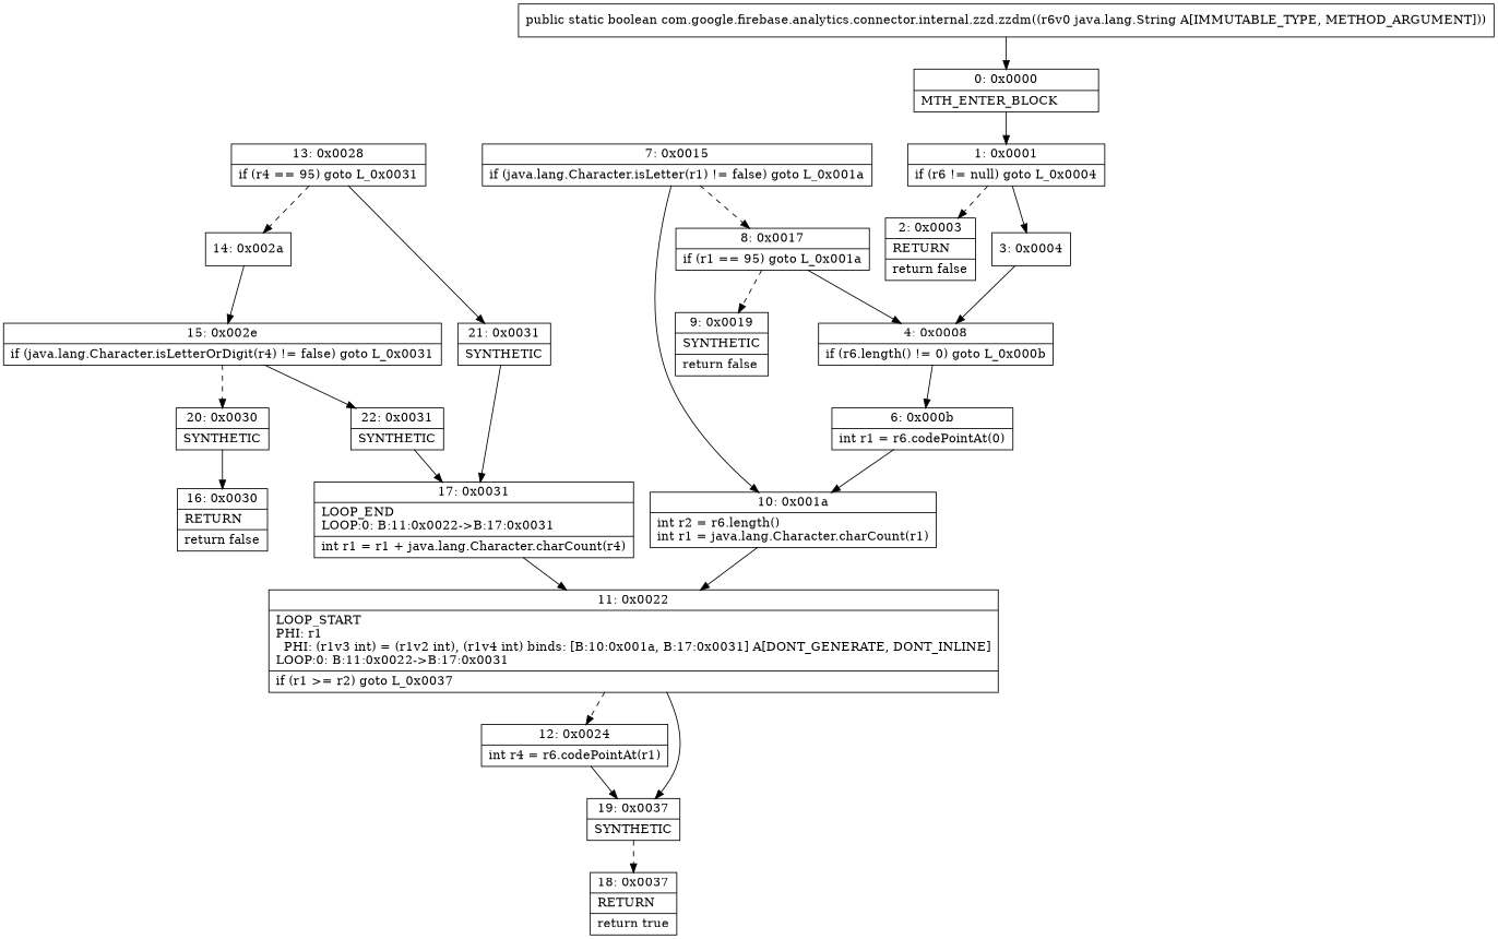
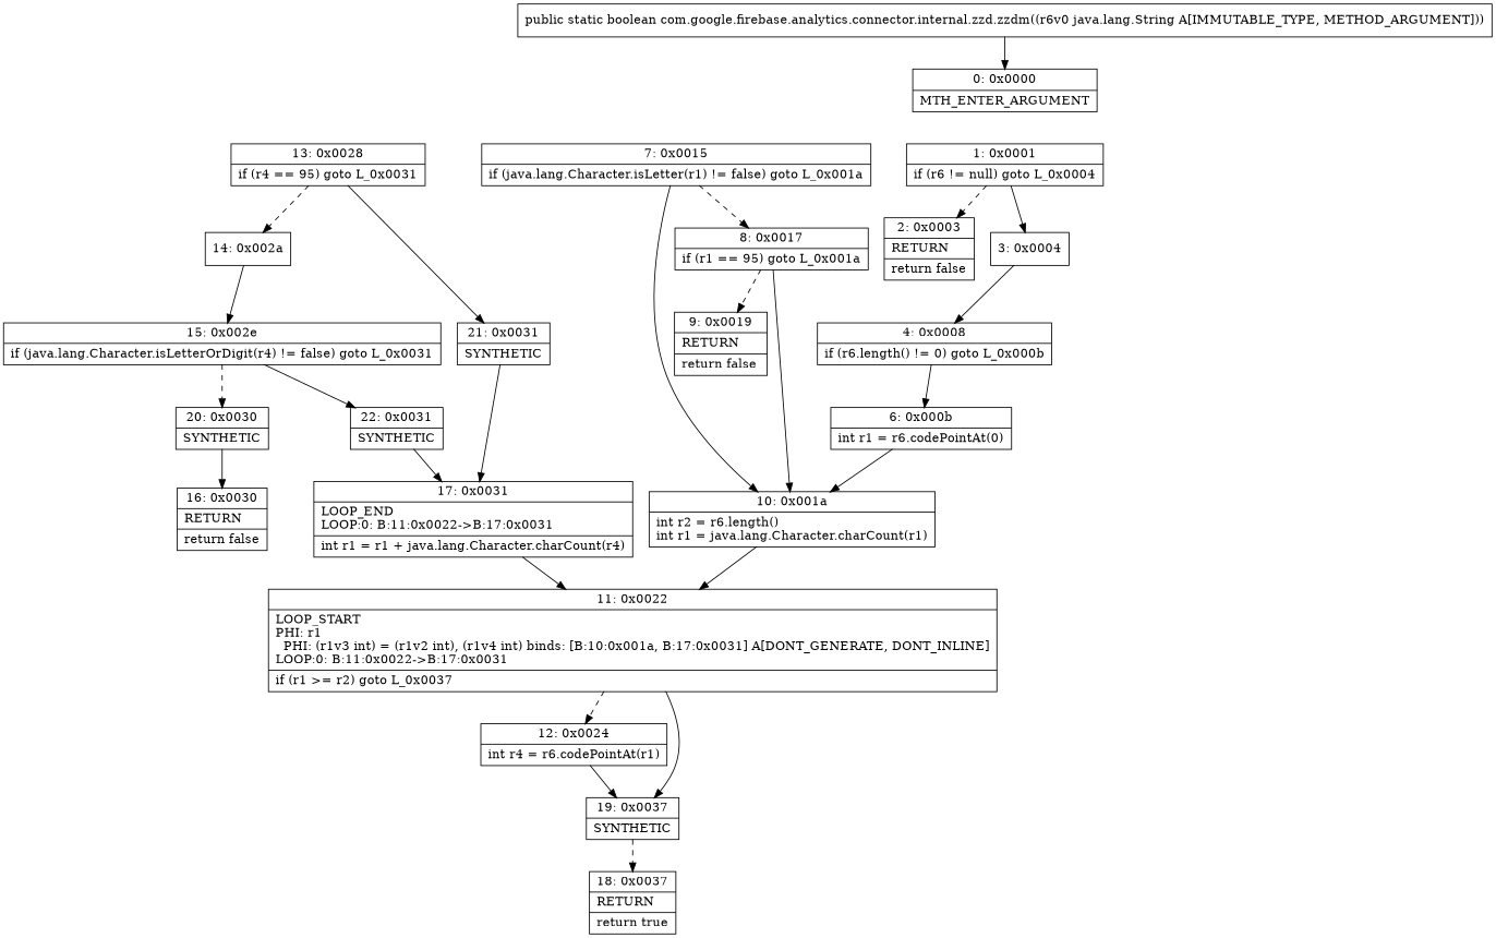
  digraph {
    node [shape=record]
-   n1 [label="{0\:\ 0x0000|MTH_ENTER_BLOCK\l}"]
+   n1 [label="{0\:\ 0x0000|MTH_ENTER_ARGUMENT\l}"]
    n2 [label="{1\:\ 0x0001|if (r6 != null) goto L_0x0004\l}"]
    n3 [label="{2\:\ 0x0003|RETURN\l|return false\l}"]
    n4 [label="{3\:\ 0x0004}"]
    n5 [label="{4\:\ 0x0008|if (r6.length() != 0) goto L_0x000b\l}"]
    n6 [label="{6\:\ 0x000b|int r1 = r6.codePointAt(0)\l}"]
    n7 [label="{10\:\ 0x001a|int r2 = r6.length()\lint r1 = java.lang.Character.charCount(r1)\l}"]
    n8 [label="{7\:\ 0x0015|if (java.lang.Character.isLetter(r1) != false) goto L_0x001a\l}"]
    n9 [label="{8\:\ 0x0017|if (r1 == 95) goto L_0x001a\l}"]
-   n10 [label="{9\:\ 0x0019|SYNTHETIC\l|return false\l}"]
+   n10 [label="{9\:\ 0x0019|RETURN\l|return false\l}"]
    n11 [label="{11\:\ 0x0022|LOOP_START\lPHI: r1 \l  PHI: (r1v3 int) = (r1v2 int), (r1v4 int) binds: [B:10:0x001a, B:17:0x0031] A[DONT_GENERATE, DONT_INLINE]\lLOOP:0: B:11:0x0022\-\>B:17:0x0031\l|if (r1 \>= r2) goto L_0x0037\l}"]
    n12 [label="{12\:\ 0x0024|int r4 = r6.codePointAt(r1)\l}"]
    n13 [label="{19\:\ 0x0037|SYNTHETIC\l}"]
    n14 [label="{18\:\ 0x0037|RETURN\l|return true\l}"]
    n15 [label="{13\:\ 0x0028|if (r4 == 95) goto L_0x0031\l}"]
    n16 [label="{14\:\ 0x002a}"]
    n17 [label="{21\:\ 0x0031|SYNTHETIC\l}"]
    n18 [label="{15\:\ 0x002e|if (java.lang.Character.isLetterOrDigit(r4) != false) goto L_0x0031\l}"]
    n19 [label="{17\:\ 0x0031|LOOP_END\lLOOP:0: B:11:0x0022\-\>B:17:0x0031\l|int r1 = r1 + java.lang.Character.charCount(r4)\l}"]
    n20 [label="{20\:\ 0x0030|SYNTHETIC\l}"]
    n21 [label="{22\:\ 0x0031|SYNTHETIC\l}"]
    n22 [label="{16\:\ 0x0030|RETURN\l|return false\l}"]
    n23 [label="{public static boolean com.google.firebase.analytics.connector.internal.zzd.zzdm((r6v0 java.lang.String A[IMMUTABLE_TYPE, METHOD_ARGUMENT])) }"]
-   n1 -> n2
    n2 -> n3 [style=dashed]
    n2 -> n4
    n4 -> n5
    n5 -> n6
    n6 -> n7
    n7 -> n11
    n8 -> n7
    n8 -> n9 [style=dashed]
-   n9 -> n5
+   n9 -> n7
    n9 -> n10 [style=dashed]
    n11 -> n12 [style=dashed]
    n11 -> n13
    n12 -> n13
    n13 -> n14 [style=dashed]
    n15 -> n16 [style=dashed]
    n15 -> n17
    n16 -> n18
    n17 -> n19
    n18 -> n20 [style=dashed]
    n18 -> n21
    n19 -> n11
    n20 -> n22
    n21 -> n19
    n23 -> n1
  }
